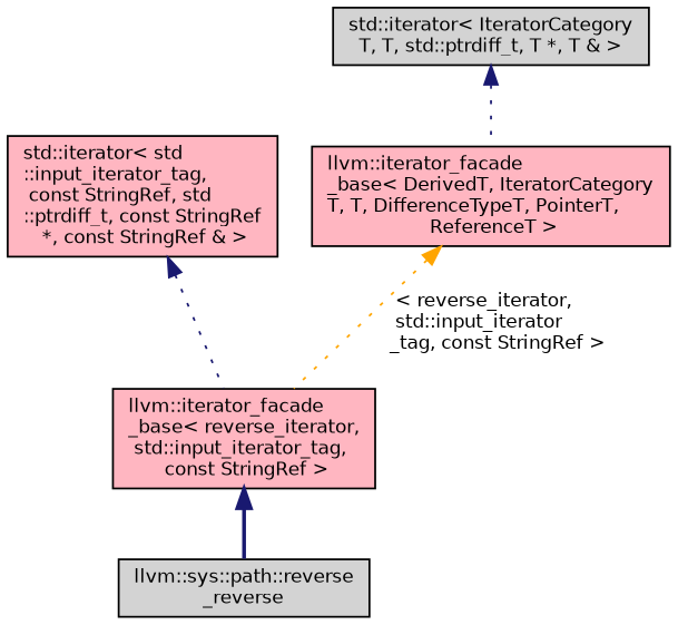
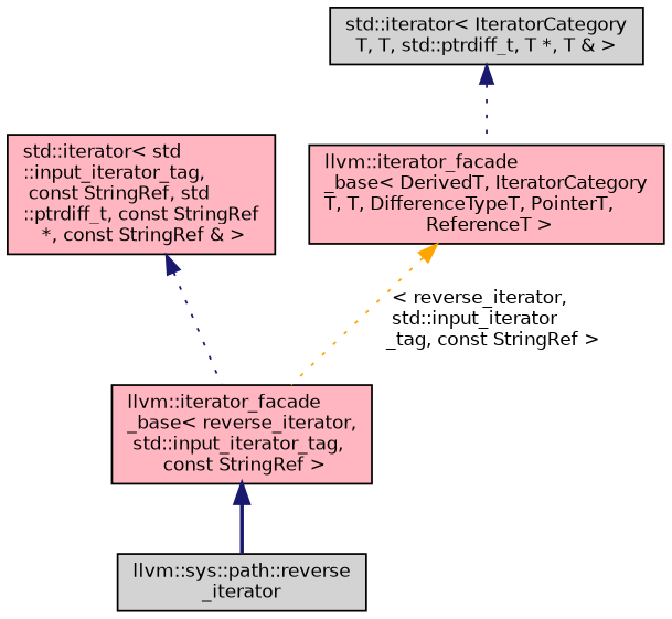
  digraph {
    rankdir=TB
    node [color=black fillcolor=lightpink fontname=Helvetica fontsize=10 shape=box style=filled]
    edge [color=midnightblue dir=back fontname=Helvetica fontsize=10 labelfontname=Helvetica labelfontsize=10 style=dotted]
-   n1 [fillcolor=lightgrey fontcolor=black height=0.2 label="llvm::sys::path::reverse\l_reverse" width=0.4]
+   n1 [fillcolor=lightgrey fontcolor=black height=0.2 label="llvm::sys::path::reverse\l_iterator" width=0.4]
    n2 [height=0.2 label="llvm::iterator_facade\l_base\< reverse_iterator,\l std::input_iterator_tag,\l const StringRef \>" width=0.4]
    n3 [height=0.2 label="std::iterator\< std\l::input_iterator_tag,\l const StringRef, std\l::ptrdiff_t, const StringRef\l *, const StringRef & \>" width=0.4]
    n4 [height=0.2 label="llvm::iterator_facade\l_base\< DerivedT, IteratorCategory\lT, T, DifferenceTypeT, PointerT,\l ReferenceT \>" width=0.4]
    n5 [height=0.2 label="std::iterator\< IteratorCategory\lT, T, std::ptrdiff_t, T *, T & \>" width=0.4 fillcolor=lightgrey]
    n2 -> n1 [style=bold]
    n3 -> n2
    n4 -> n2 [color=orange label=" \< reverse_iterator,\l std::input_iterator\l_tag, const StringRef \>"]
    n5 -> n4
  }
